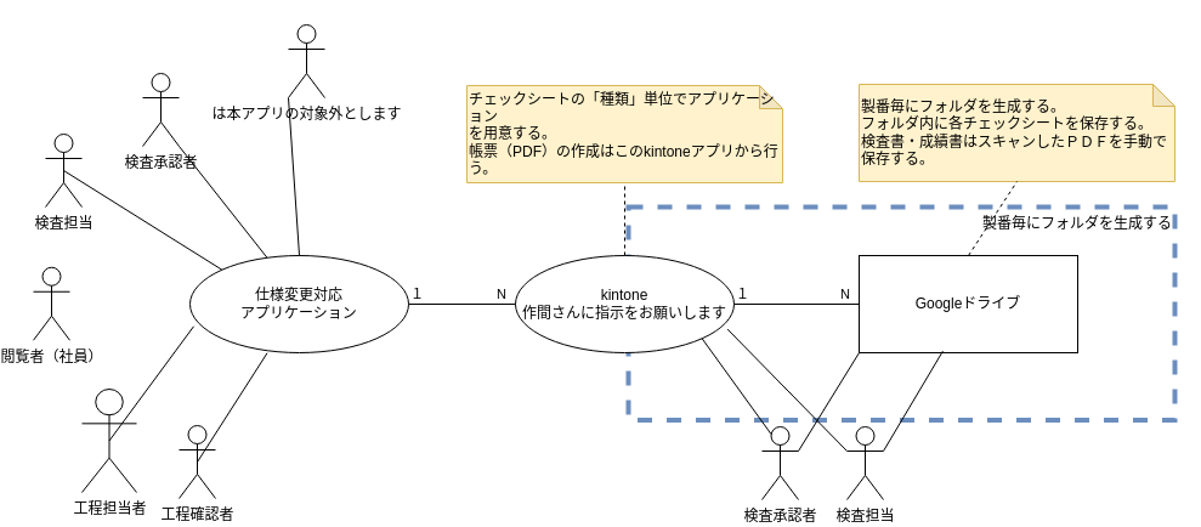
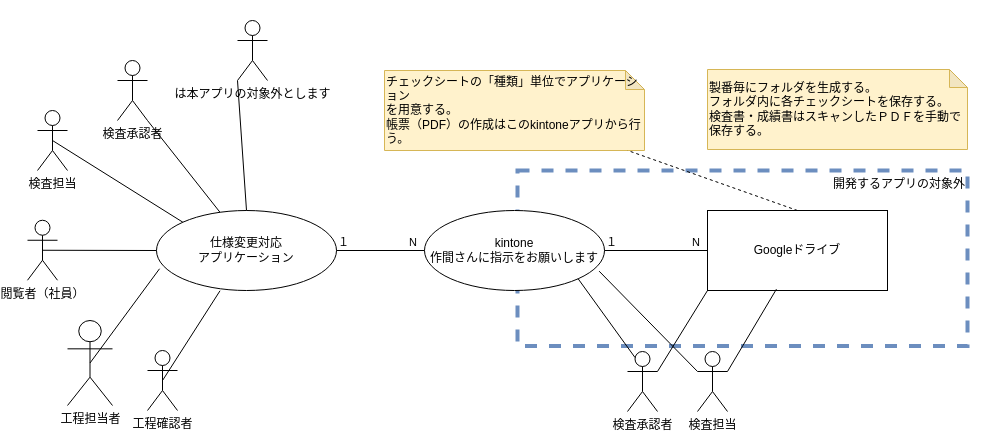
  <mxCell id="0" />
  <mxCell id="1" parent="0" />
- <mxCell id="2" value="製番毎にフォルダを生成する" style="rounded=0;whiteSpace=wrap;html=1;fillColor=none;strokeColor=#6c8ebf;strokeWidth=4;dashed=1;align=right;verticalAlign=top;" parent="1" vertex="1"><mxGeometry x="510" y="170" width="450" height="175.5" as="geometry" /></mxCell>
+ <mxCell id="2" value="開発するアプリの対象外" style="rounded=0;whiteSpace=wrap;html=1;fillColor=none;strokeColor=#6c8ebf;strokeWidth=4;dashed=1;align=right;verticalAlign=top;" parent="1" vertex="1"><mxGeometry x="510" y="170" width="450" height="175.5" as="geometry" /></mxCell>
  <mxCell id="3" value="仕様変更対応&lt;br&gt;アプリケーション" style="ellipse;whiteSpace=wrap;html=1;" parent="1" vertex="1"><mxGeometry x="149" y="210" width="180" height="80" as="geometry" /></mxCell>
  <mxCell id="4" value="kintone&lt;br&gt;作間さんに指示をお願いします" style="ellipse;whiteSpace=wrap;html=1;" parent="1" vertex="1"><mxGeometry x="417" y="210" width="180" height="80" as="geometry" /></mxCell>
  <mxCell id="5" value="" style="endArrow=none;html=1;edgeStyle=orthogonalEdgeStyle;exitX=1;exitY=0.5;exitDx=0;exitDy=0;entryX=0;entryY=0.5;entryDx=0;entryDy=0;" parent="1" source="3" target="4" edge="1"><mxGeometry relative="1" as="geometry"><mxPoint x="310" y="310" as="sourcePoint" /><mxPoint x="420" y="250" as="targetPoint" /></mxGeometry></mxCell>
  <mxCell id="6" value="１" style="edgeLabel;resizable=0;html=1;align=left;verticalAlign=bottom;" parent="5" connectable="0" vertex="1"><mxGeometry x="-1" relative="1" as="geometry" /></mxCell>
  <mxCell id="7" value="N" style="edgeLabel;resizable=0;html=1;align=right;verticalAlign=bottom;" parent="5" connectable="0" vertex="1"><mxGeometry x="1" relative="1" as="geometry"><mxPoint x="-7" as="offset" /></mxGeometry></mxCell>
  <mxCell id="8" value="検査担当" style="shape=umlActor;verticalLabelPosition=bottom;verticalAlign=top;html=1;" parent="1" vertex="1"><mxGeometry x="30" y="110" width="30" height="60" as="geometry" /></mxCell>
  <mxCell id="9" value="検査承認者" style="shape=umlActor;verticalLabelPosition=bottom;verticalAlign=top;html=1;" parent="1" vertex="1"><mxGeometry x="110" y="60" width="30" height="60" as="geometry" /></mxCell>
  <mxCell id="10" value="Googleドライブ" style="whiteSpace=wrap;html=1;rounded=0;" parent="1" vertex="1"><mxGeometry x="700" y="210" width="180" height="80" as="geometry" /></mxCell>
  <mxCell id="11" value="" style="endArrow=none;html=1;edgeStyle=orthogonalEdgeStyle;entryX=0;entryY=0.5;entryDx=0;entryDy=0;exitX=1;exitY=0.5;exitDx=0;exitDy=0;" parent="1" source="4" target="10" edge="1"><mxGeometry relative="1" as="geometry"><mxPoint x="630" y="210" as="sourcePoint" /><mxPoint x="427" y="260" as="targetPoint" /></mxGeometry></mxCell>
  <mxCell id="12" value="１" style="edgeLabel;resizable=0;html=1;align=left;verticalAlign=bottom;" parent="11" connectable="0" vertex="1"><mxGeometry x="-1" relative="1" as="geometry" /></mxCell>
  <mxCell id="13" value="N" style="edgeLabel;resizable=0;html=1;align=right;verticalAlign=bottom;" parent="11" connectable="0" vertex="1"><mxGeometry x="1" relative="1" as="geometry"><mxPoint x="-7" as="offset" /></mxGeometry></mxCell>
  <mxCell id="14" value="チェックシートの「種類」単位でアプリケーション&lt;br&gt;を用意する。&lt;br&gt;帳票（PDF）の作成はこのkintoneアプリから行う。" style="shape=note;whiteSpace=wrap;html=1;backgroundOutline=1;darkOpacity=0.05;fillColor=#fff2cc;strokeColor=#d6b656;align=left;size=19;" parent="1" vertex="1"><mxGeometry x="377" y="70" width="260" height="80" as="geometry" /></mxCell>
- <mxCell id="15" value="" style="endArrow=none;dashed=1;html=1;entryX=0.5;entryY=1;entryDx=0;entryDy=0;entryPerimeter=0;exitX=0.5;exitY=0;exitDx=0;exitDy=0;" parent="1" source="4" target="14" edge="1"><mxGeometry width="50" height="50" relative="1" as="geometry"><mxPoint x="500" y="210" as="sourcePoint" /><mxPoint x="550" y="160" as="targetPoint" /></mxGeometry></mxCell>
  <mxCell id="16" style="edgeStyle=none;html=1;exitX=0.5;exitY=0.5;exitDx=0;exitDy=0;exitPerimeter=0;entryX=0.017;entryY=0.728;entryDx=0;entryDy=0;entryPerimeter=0;endArrow=none;endFill=0;" parent="1" source="17" target="3" edge="1"><mxGeometry relative="1" as="geometry" /></mxCell>
  <mxCell id="17" value="工程担当者" style="shape=umlActor;verticalLabelPosition=bottom;verticalAlign=top;html=1;" parent="1" vertex="1"><mxGeometry x="60" y="320" width="45" height="85" as="geometry" /></mxCell>
  <mxCell id="18" style="edgeStyle=none;html=1;exitX=0.5;exitY=0.5;exitDx=0;exitDy=0;exitPerimeter=0;entryX=0.353;entryY=1.003;entryDx=0;entryDy=0;entryPerimeter=0;endArrow=none;endFill=0;" parent="1" source="19" target="3" edge="1"><mxGeometry relative="1" as="geometry" /></mxCell>
  <mxCell id="19" value="工程確認者" style="shape=umlActor;verticalLabelPosition=bottom;verticalAlign=top;html=1;" parent="1" vertex="1"><mxGeometry x="140" y="350" width="30" height="60" as="geometry" /></mxCell>
  <mxCell id="20" value="" style="endArrow=none;html=1;entryX=0;entryY=0;entryDx=0;entryDy=0;endFill=0;exitX=0.5;exitY=0.5;exitDx=0;exitDy=0;exitPerimeter=0;" parent="1" source="8" target="3" edge="1"><mxGeometry width="50" height="50" relative="1" as="geometry"><mxPoint x="100" y="110" as="sourcePoint" /><mxPoint x="380" y="160" as="targetPoint" /></mxGeometry></mxCell>
  <mxCell id="21" value="" style="endArrow=none;html=1;entryX=0.353;entryY=0.023;entryDx=0;entryDy=0;endFill=0;entryPerimeter=0;exitX=1;exitY=1;exitDx=0;exitDy=0;exitPerimeter=0;" parent="1" source="9" target="3" edge="1"><mxGeometry width="50" height="50" relative="1" as="geometry"><mxPoint x="55" as="sourcePoint" y="150" /><mxPoint x="185.569" y="231.623" as="targetPoint" /></mxGeometry></mxCell>
  <mxCell id="22" style="edgeStyle=none;html=1;exitX=1;exitY=0.333;exitDx=0;exitDy=0;exitPerimeter=0;entryX=0;entryY=1;entryDx=0;entryDy=0;endArrow=none;endFill=0;" parent="1" source="23" target="10" edge="1"><mxGeometry relative="1" as="geometry" /></mxCell>
  <mxCell id="23" value="検査承認者" style="shape=umlActor;verticalLabelPosition=bottom;verticalAlign=top;html=1;" parent="1" vertex="1"><mxGeometry x="620" y="351" width="30" height="60" as="geometry" /></mxCell>
  <mxCell id="24" style="edgeStyle=none;html=1;exitX=0;exitY=0.333;exitDx=0;exitDy=0;exitPerimeter=0;entryX=0.97;entryY=0.758;entryDx=0;entryDy=0;entryPerimeter=0;endArrow=none;endFill=0;" parent="1" source="25" target="4" edge="1"><mxGeometry relative="1" as="geometry" /></mxCell>
  <mxCell id="25" value="検査担当" style="shape=umlActor;verticalLabelPosition=bottom;verticalAlign=top;html=1;" parent="1" vertex="1"><mxGeometry x="690" y="351" width="30" height="60" as="geometry" /></mxCell>
  <mxCell id="26" style="edgeStyle=none;html=1;exitX=1;exitY=0.333;exitDx=0;exitDy=0;exitPerimeter=0;entryX=0.383;entryY=0.983;entryDx=0;entryDy=0;entryPerimeter=0;endArrow=none;endFill=0;" parent="1" source="25" target="10" edge="1"><mxGeometry relative="1" as="geometry"><mxPoint x="510" y="409.76" as="sourcePoint" /><mxPoint x="567.54" y="320" as="targetPoint" /></mxGeometry></mxCell>
  <mxCell id="27" style="edgeStyle=none;html=1;exitX=0.25;exitY=0.1;exitDx=0;exitDy=0;exitPerimeter=0;entryX=1;entryY=1;entryDx=0;entryDy=0;endArrow=none;endFill=0;" parent="1" source="23" target="4" edge="1"><mxGeometry relative="1" as="geometry"><mxPoint x="520" y="419.76" as="sourcePoint" /><mxPoint x="577.54" y="330" as="targetPoint" /></mxGeometry></mxCell>
  <mxCell id="28" value="製番毎にフォルダを生成する。&lt;br&gt;フォルダ内に各チェックシートを保存する。&lt;br&gt;検査書・成績書はスキャンしたＰＤＦを手動で保存する。" style="shape=note;whiteSpace=wrap;html=1;backgroundOutline=1;darkOpacity=0.05;fillColor=#fff2cc;strokeColor=#d6b656;align=left;size=18;" parent="1" vertex="1"><mxGeometry x="700" y="69" width="260" height="80" as="geometry" /></mxCell>
- <mxCell id="29" value="" style="endArrow=none;dashed=1;html=1;entryX=0.5;entryY=1;entryDx=0;entryDy=0;entryPerimeter=0;exitX=0.5;exitY=0;exitDx=0;exitDy=0;" parent="1" source="10" target="28" edge="1"><mxGeometry width="50" height="50" relative="1" as="geometry"><mxPoint x="517" y="220" as="sourcePoint" /><mxPoint x="530" y="160" as="targetPoint" /></mxGeometry></mxCell>
+ <mxCell id="29" value="" style="endArrow=none;dashed=1;html=1;exitX=0.5;exitY=0;exitDx=0;exitDy=0;" parent="1" source="10" target="14" edge="1"><mxGeometry width="50" height="50" relative="1" as="geometry"><mxPoint x="517" y="220" as="sourcePoint" /><mxPoint x="530" y="160" as="targetPoint" /></mxGeometry></mxCell>
  <mxCell id="30" value="は本アプリの対象外とします" style="shape=umlActor;verticalLabelPosition=bottom;verticalAlign=top;html=1;" parent="1" vertex="1"><mxGeometry x="230" y="20" width="30" height="60" as="geometry" /></mxCell>
  <mxCell id="31" value="" style="endArrow=none;html=1;entryX=0.5;entryY=0;entryDx=0;entryDy=0;endFill=0;exitX=0;exitY=1;exitDx=0;exitDy=0;exitPerimeter=0;" parent="1" source="30" target="3" edge="1"><mxGeometry width="50" height="50" relative="1" as="geometry"><mxPoint x="250" y="100" as="sourcePoint" /><mxPoint x="222.54" y="221.84" as="targetPoint" /></mxGeometry></mxCell>
+ <mxCell id="32" style="edgeStyle=none;html=1;exitX=0.5;exitY=0.5;exitDx=0;exitDy=0;exitPerimeter=0;entryX=0;entryY=0.5;entryDx=0;entryDy=0;endArrow=none;endFill=0;" edge="1" parent="1" source="33" target="3"><mxGeometry relative="1" as="geometry"><mxPoint x="162.06" y="278.24" as="targetPoint" /></mxGeometry></mxCell>
  <mxCell id="33" value="閲覧者（社員）" style="shape=umlActor;verticalLabelPosition=bottom;verticalAlign=top;html=1;" vertex="1" parent="1"><mxGeometry x="20" y="219.75" width="30" height="60" as="geometry" /></mxCell>
